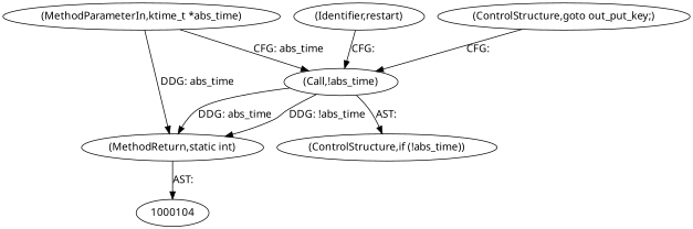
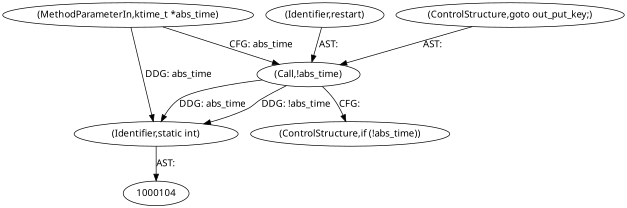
  digraph {
    fontname="Noto Sans"
    node [fontname="Noto Sans"]
    edge [fontname="Noto Sans"]
    n1 [label="(Call,!abs_time)"]
    n2 [label="(ControlStructure,if (!abs_time))"]
-   n3 [label="(MethodReturn,static int)"]
+   n3 [label="(Identifier,static int)"]
    1000104
    n5 [label="(MethodParameterIn,ktime_t *abs_time)"]
    n6 [label="(Identifier,restart)"]
    n7 [label="(ControlStructure,goto out_put_key;)"]
-   n1 -> n2 [label="AST: "]
+   n1 -> n2 [label="CFG: "]
    n1 -> n3 [label="DDG: abs_time"]
    n1 -> n3 [label="DDG: !abs_time"]
    n3 -> 1000104 [label="AST: "]
    n5 -> n1 [label="CFG: abs_time"]
    n5 -> n3 [label="DDG: abs_time"]
-   n6 -> n1 [label="CFG: "]
-   n7 -> n1 [label="CFG: "]
+   n6 -> n1 [label="AST: "]
+   n7 -> n1 [label="AST: "]
  }
